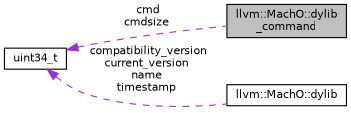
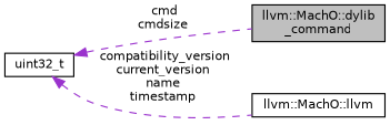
  digraph {
    rankdir=LR
    node [color=black fontname=Helvetica fontsize=10 shape=box]
    edge [color=darkorchid3 dir=back fontname=Helvetica fontsize=10 labelfontname=Helvetica labelfontsize=10 style=dashed]
    n1 [fillcolor=grey75 fontcolor=black height=0.2 label="llvm::MachO::dylib\l_command" style=filled width=0.4]
-   n2 [height=0.2 label=uint34_t width=0.4]
-   n3 [height=0.2 label="llvm::MachO::dylib" width=0.4]
+   n2 [height=0.2 label=uint32_t width=0.4]
+   n3 [height=0.2 label="llvm::MachO::llvm" width=0.4]
    n2 -> n1 [label=" cmd\ncmdsize"]
    n2 -> n3 [label=" compatibility_version\ncurrent_version\nname\ntimestamp"]
  }
